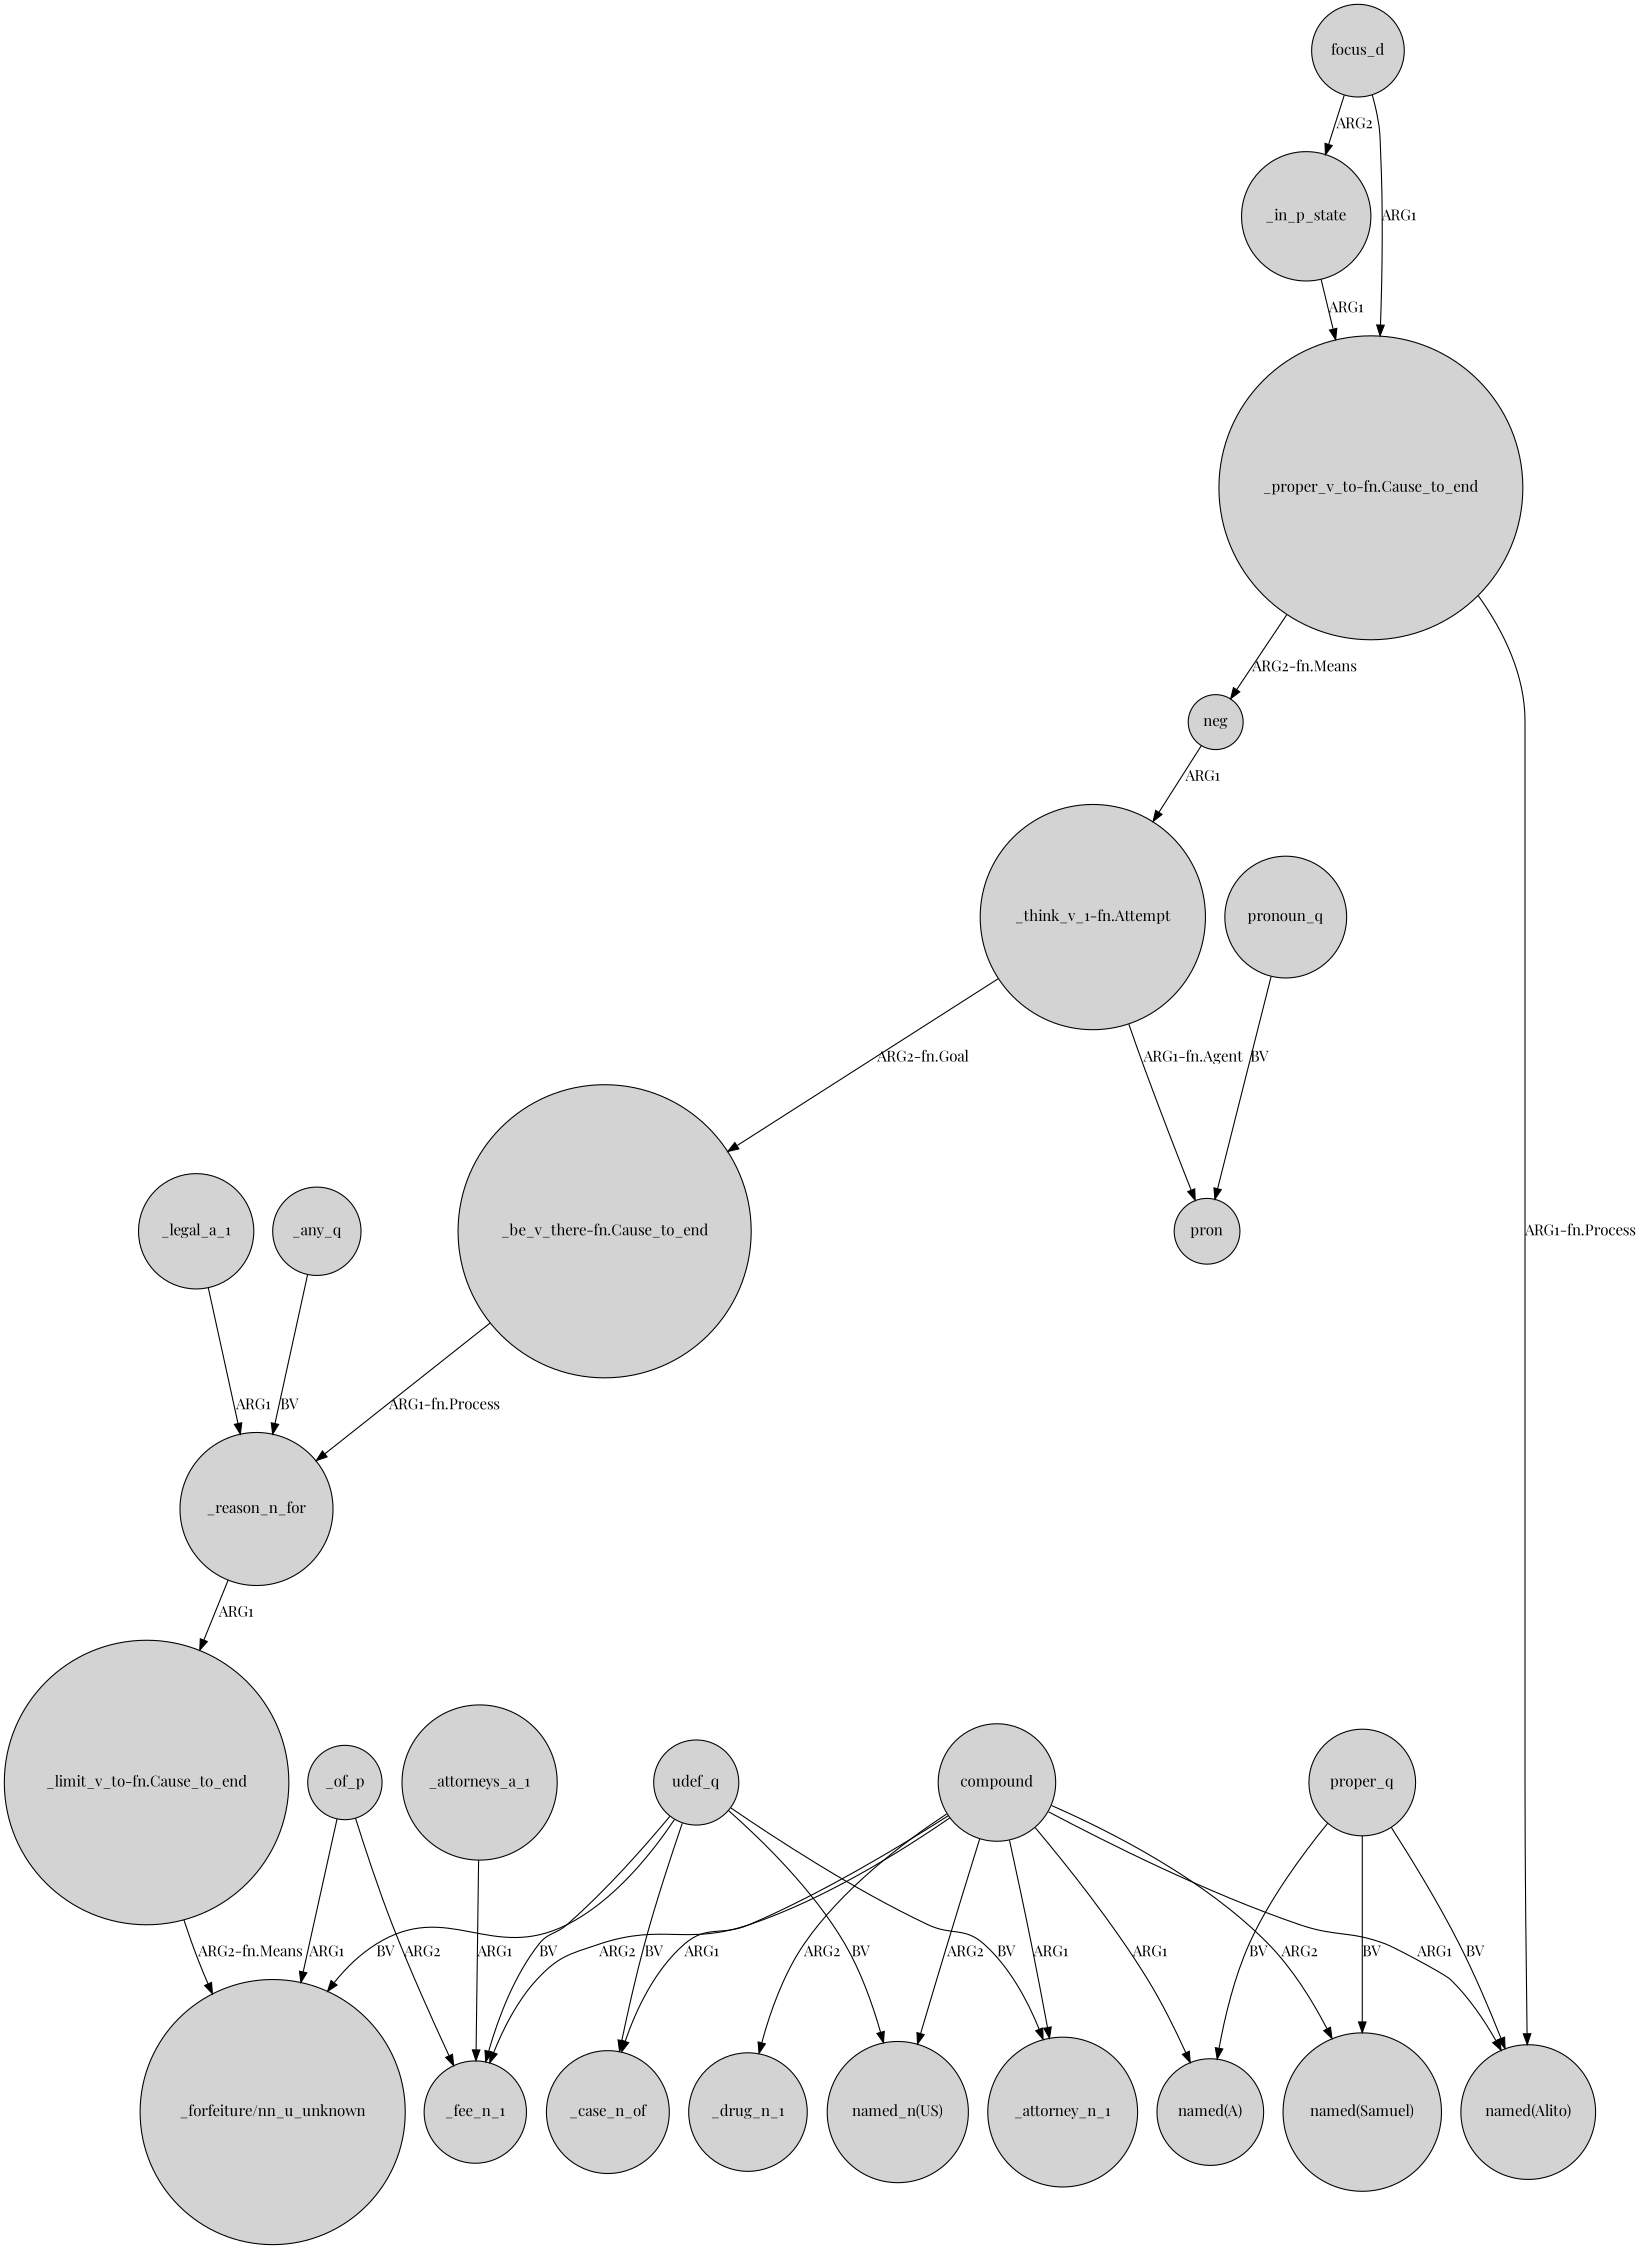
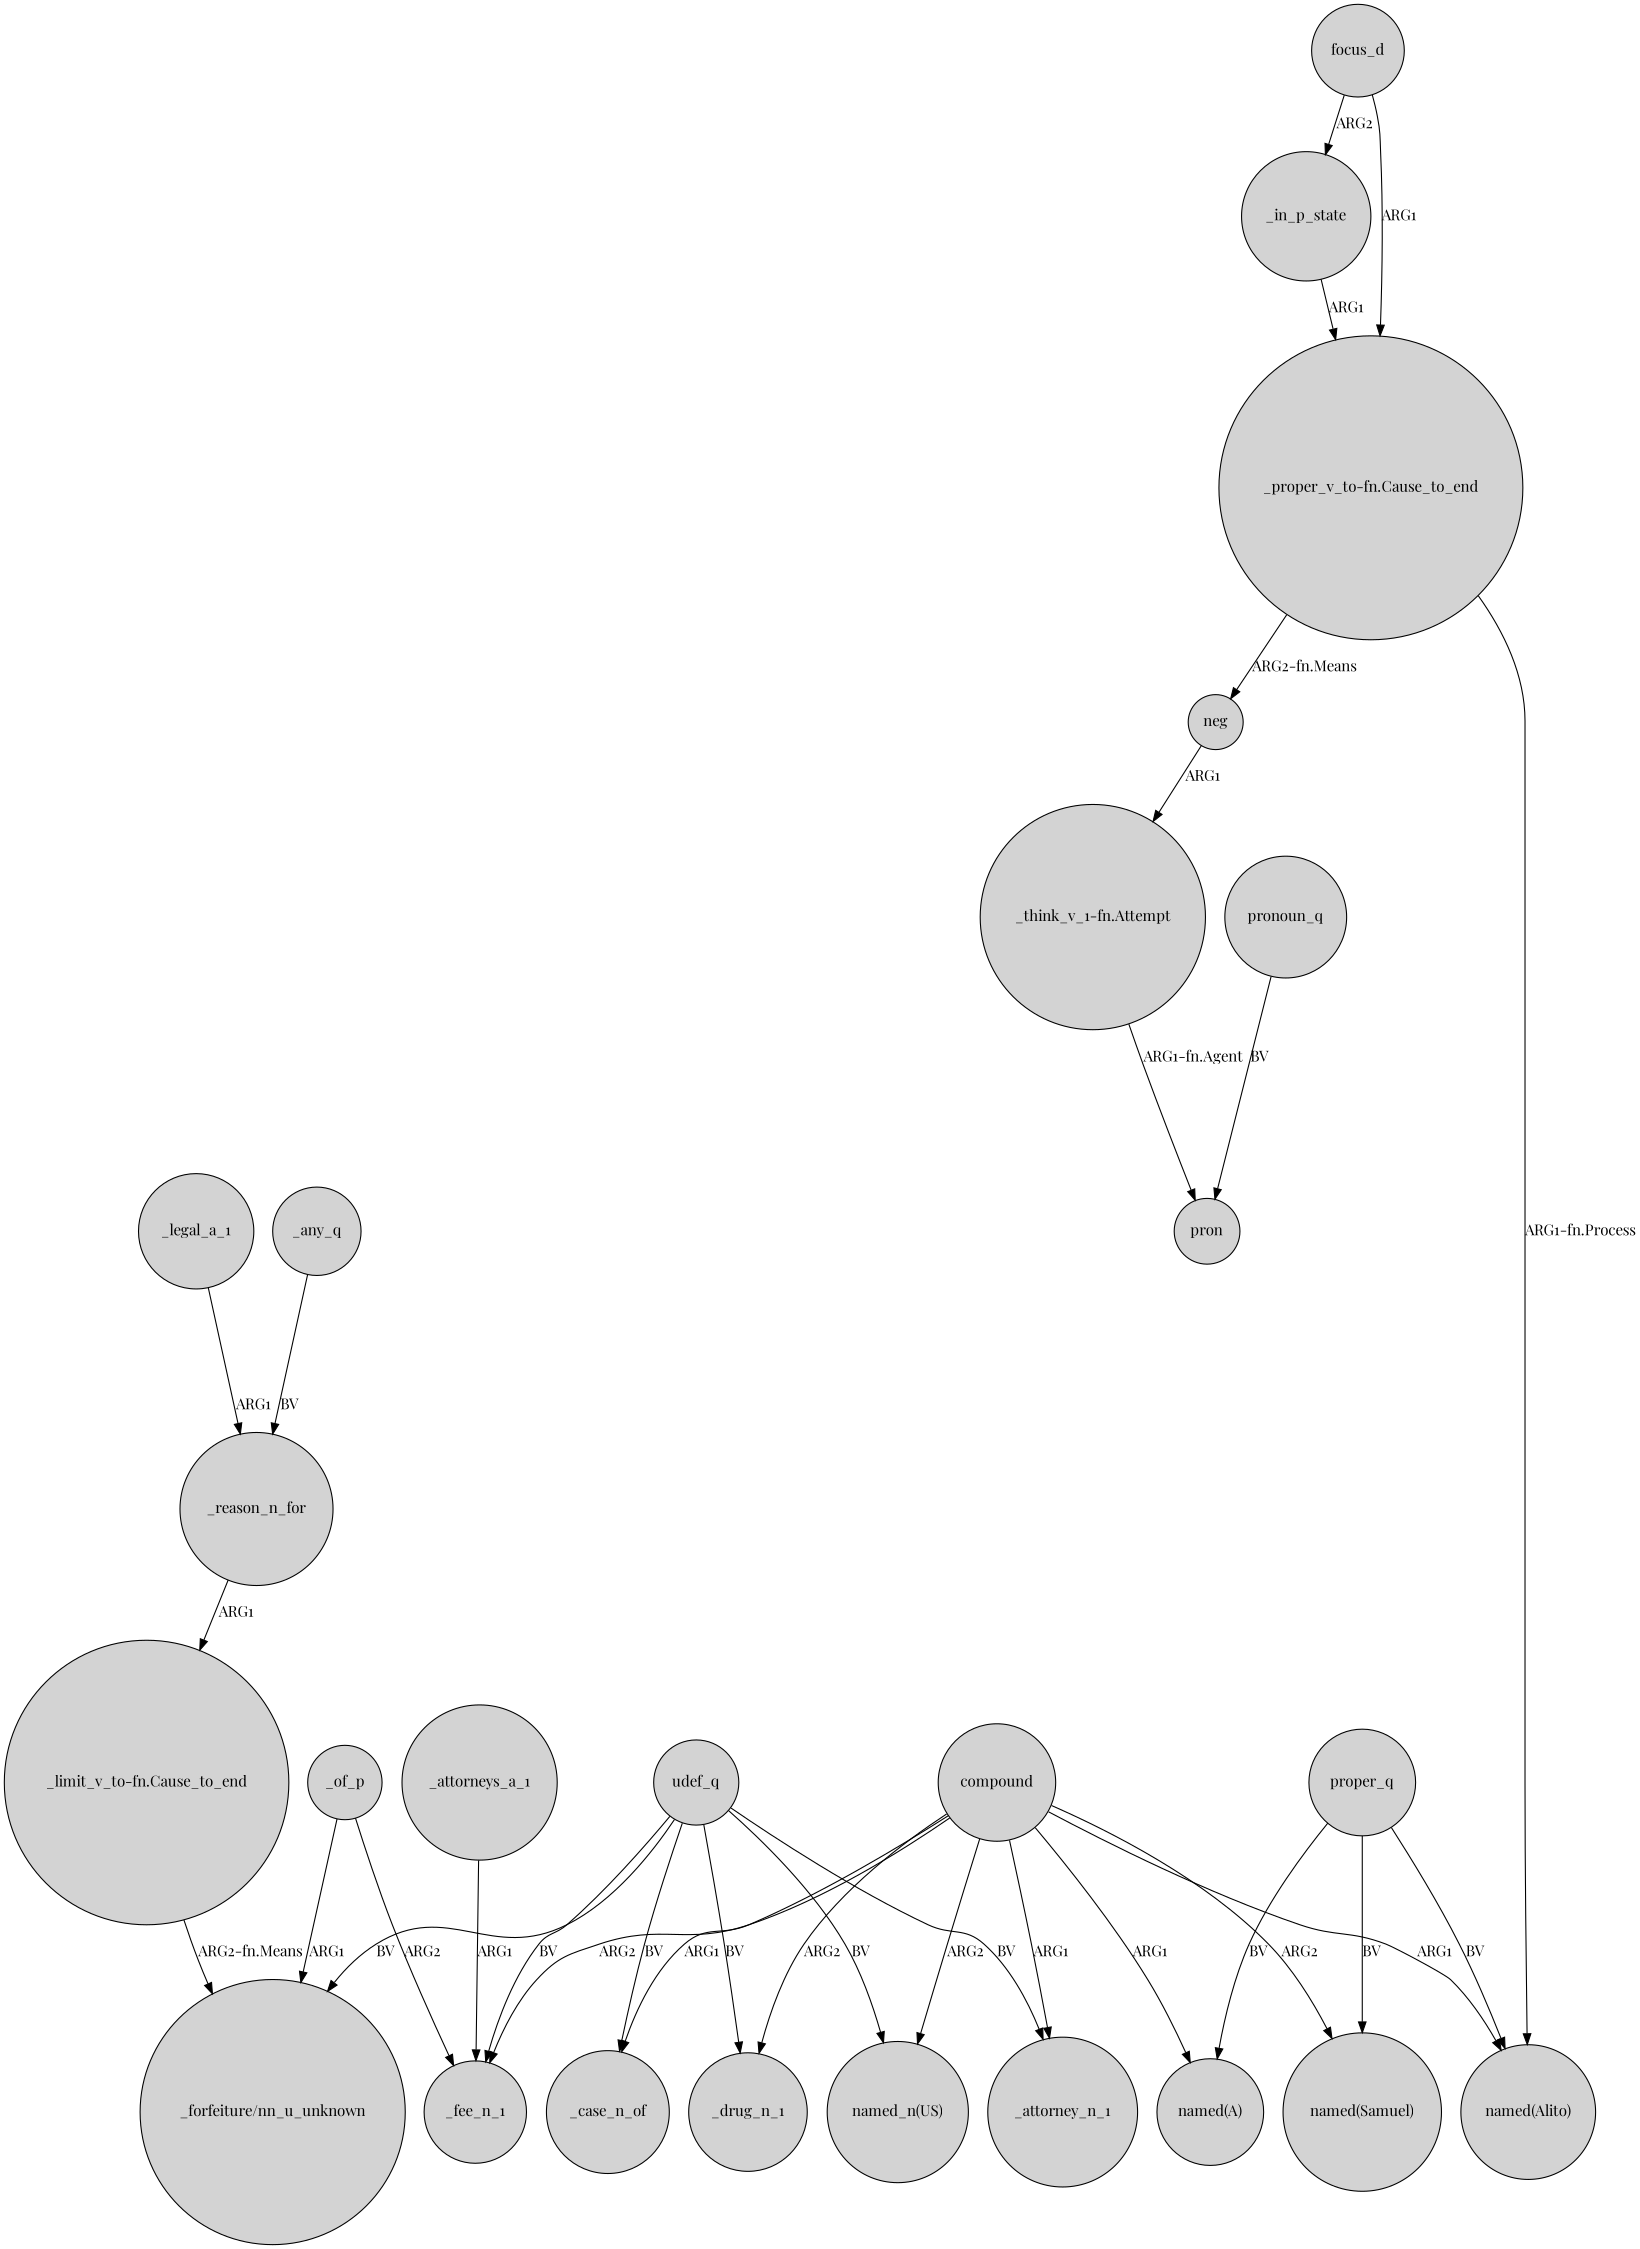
  digraph {
    fontname="Playfair Display"
    node [fontname="Playfair Display" shape=circle style=filled]
    edge [fontname="Playfair Display"]
    _of_p
    "_forfeiture/nn_u_unknown"
    _fee_n_1
    focus_d
    _in_p_state
    n6 [label="_proper_v_to-fn.Cause_to_end"]
    "named(Alito)"
    neg
    udef_q
    _case_n_of
    _attorney_n_1
    _drug_n_1
    "named_n(US)"
    proper_q
    "named(Samuel)"
    "named(A)"
    "_limit_v_to-fn.Cause_to_end"
    compound
    _reason_n_for
    "_think_v_1-fn.Attempt"
    pron
-   "_be_v_there-fn.Cause_to_end"
    _attorneys_a_1
    _legal_a_1
    pronoun_q
    _any_q
    _of_p -> "_forfeiture/nn_u_unknown" [label=ARG1]
    _of_p -> _fee_n_1 [label=ARG2]
    focus_d -> _in_p_state [label=ARG2]
    focus_d -> n6 [label=ARG1]
    _in_p_state -> n6 [label=ARG1]
    n6 -> "named(Alito)" [label="ARG1-fn.Process"]
    n6 -> neg [label="ARG2-fn.Means"]
    neg -> "_think_v_1-fn.Attempt" [label=ARG1]
    udef_q -> "_forfeiture/nn_u_unknown" [label=BV]
    udef_q -> _fee_n_1 [label=BV]
    udef_q -> _case_n_of [label=BV]
    udef_q -> _attorney_n_1 [label=BV]
+   udef_q -> _drug_n_1 [label=BV]
    udef_q -> "named_n(US)" [label=BV]
    proper_q -> "named(Alito)" [label=BV]
    proper_q -> "named(Samuel)" [label=BV]
    proper_q -> "named(A)" [label=BV]
    "_limit_v_to-fn.Cause_to_end" -> "_forfeiture/nn_u_unknown" [label="ARG2-fn.Means"]
    compound -> _fee_n_1 [label=ARG2]
    compound -> "named(Alito)" [label=ARG1]
    compound -> _case_n_of [label=ARG1]
    compound -> _attorney_n_1 [label=ARG1]
    compound -> _drug_n_1 [label=ARG2]
    compound -> "named_n(US)" [label=ARG2]
    compound -> "named(Samuel)" [label=ARG2]
    compound -> "named(A)" [label=ARG1]
    _reason_n_for -> "_limit_v_to-fn.Cause_to_end" [label=ARG1]
    "_think_v_1-fn.Attempt" -> pron [label="ARG1-fn.Agent"]
-   "_think_v_1-fn.Attempt" -> "_be_v_there-fn.Cause_to_end" [label="ARG2-fn.Goal"]
-   "_be_v_there-fn.Cause_to_end" -> _reason_n_for [label="ARG1-fn.Process"]
    _attorneys_a_1 -> _fee_n_1 [label=ARG1]
    _legal_a_1 -> _reason_n_for [label=ARG1]
    pronoun_q -> pron [label=BV]
    _any_q -> _reason_n_for [label=BV]
  }
